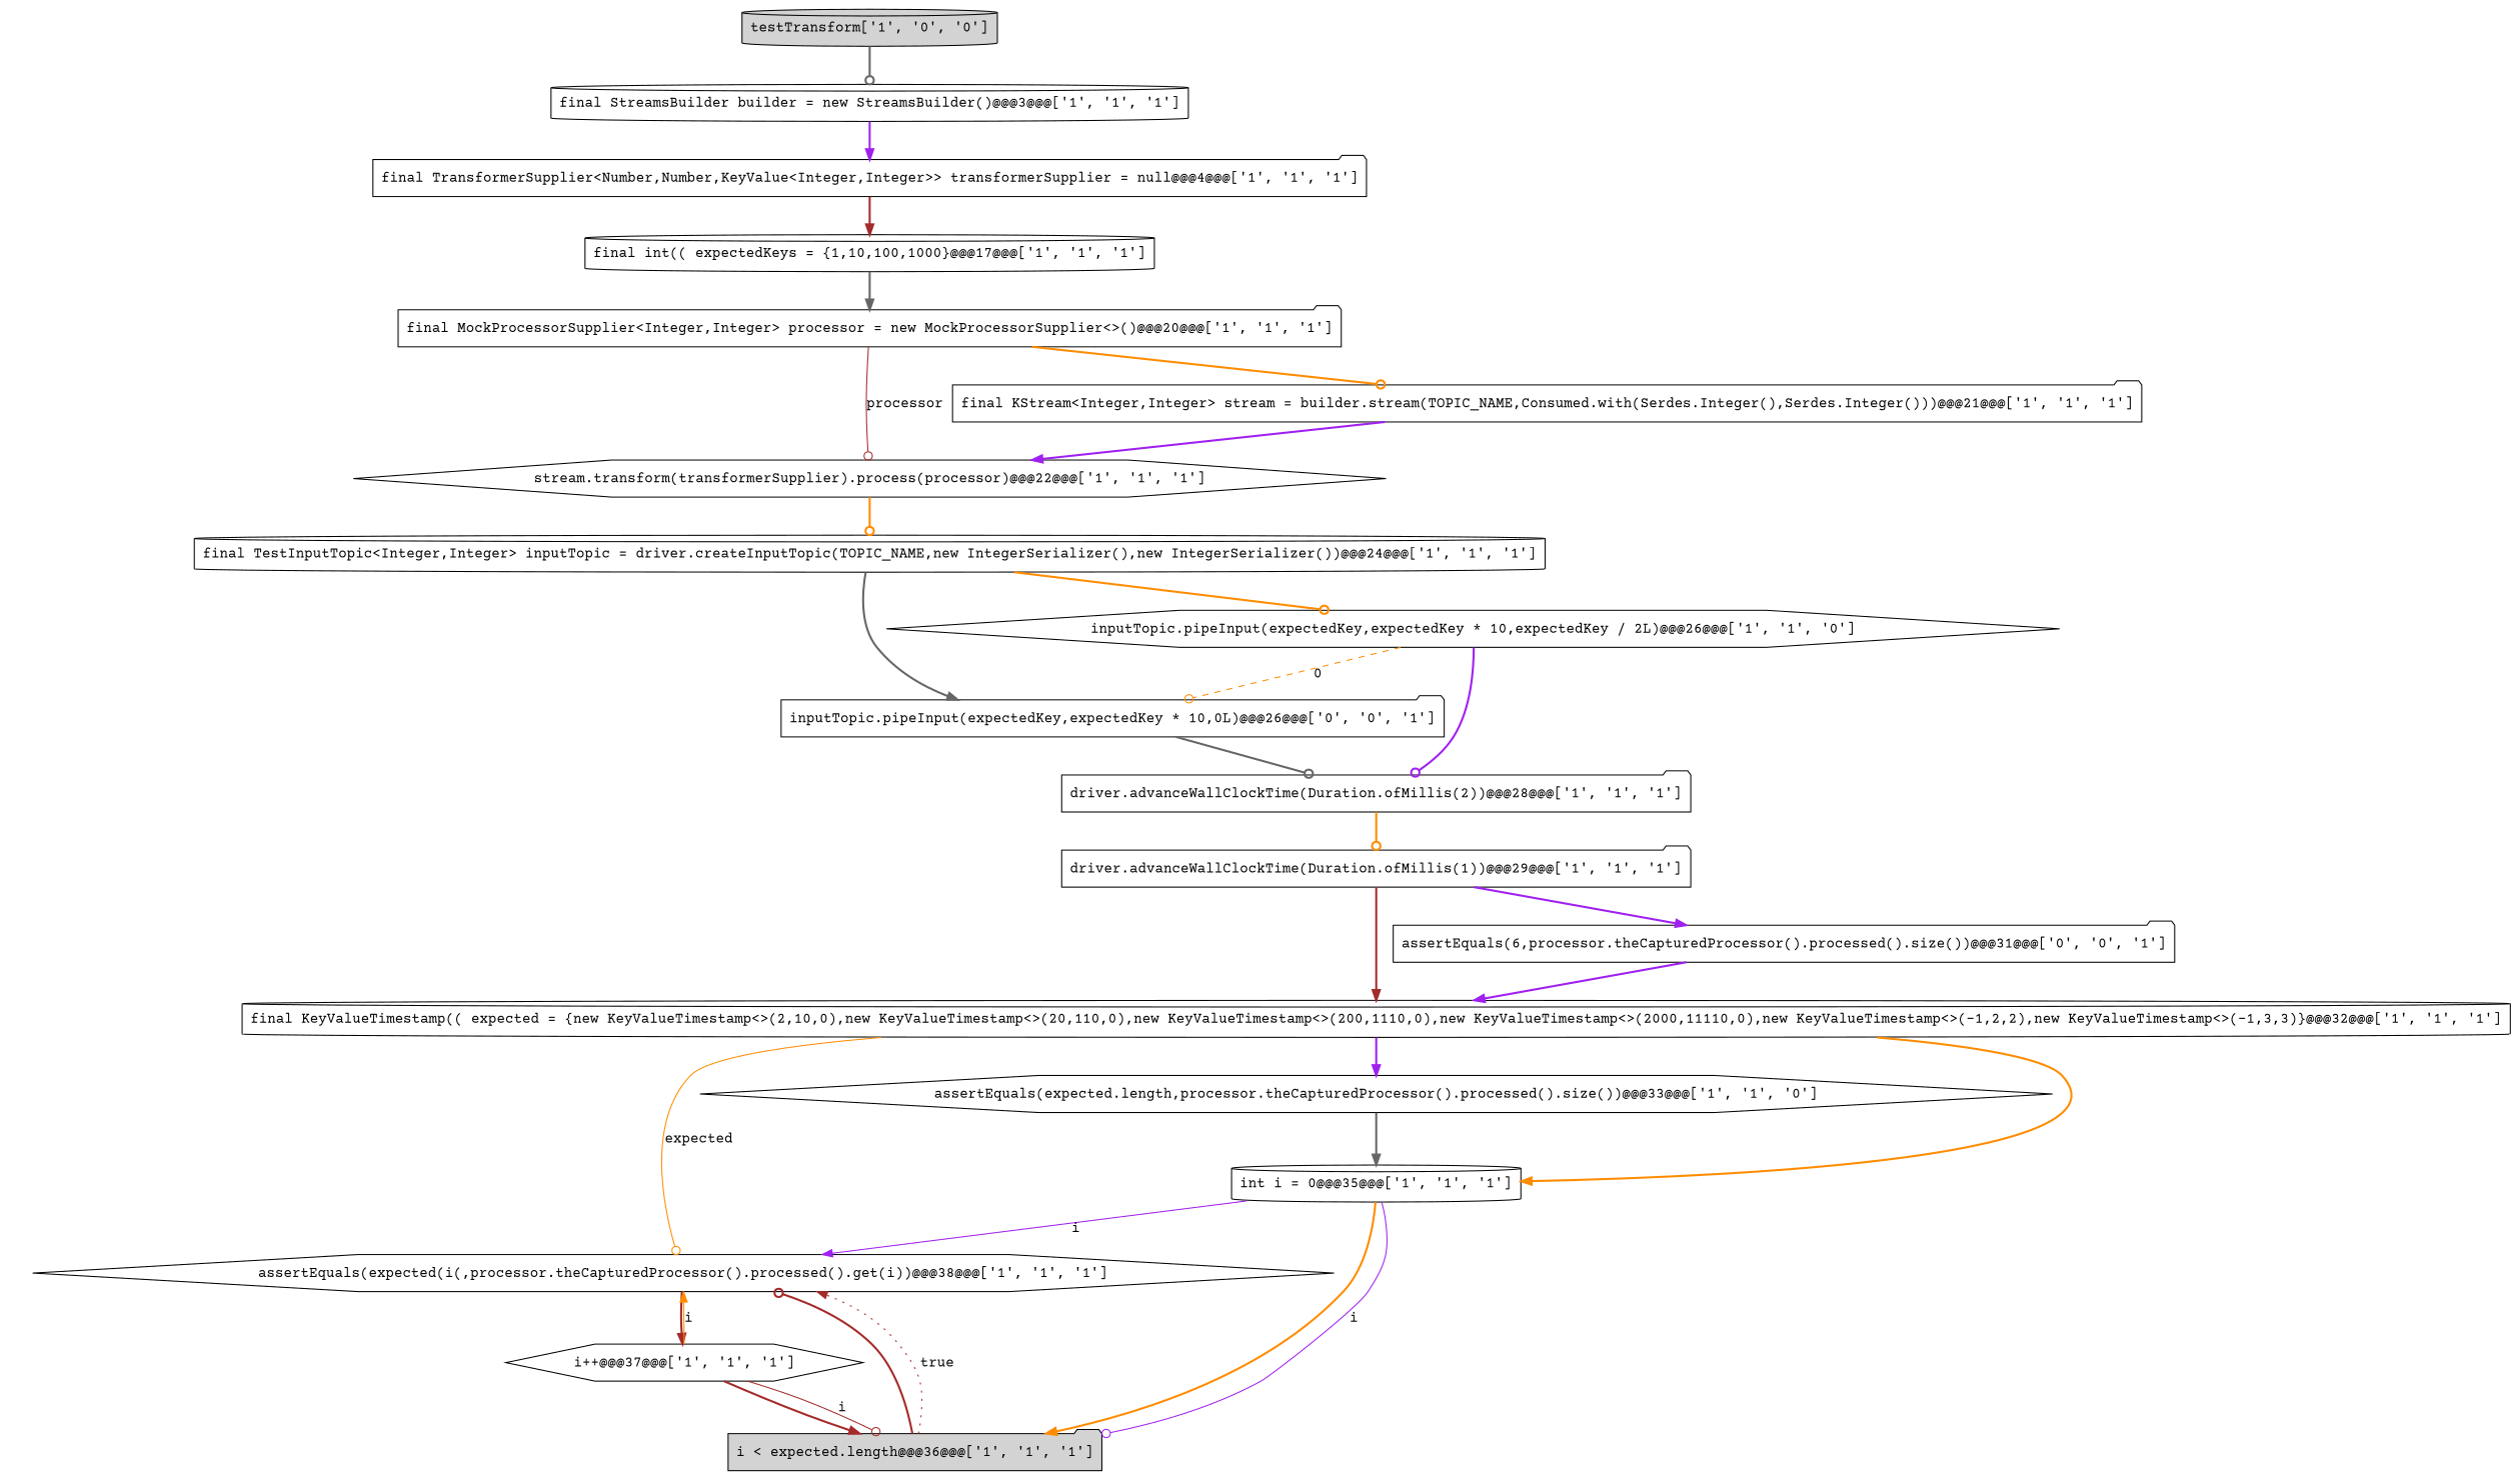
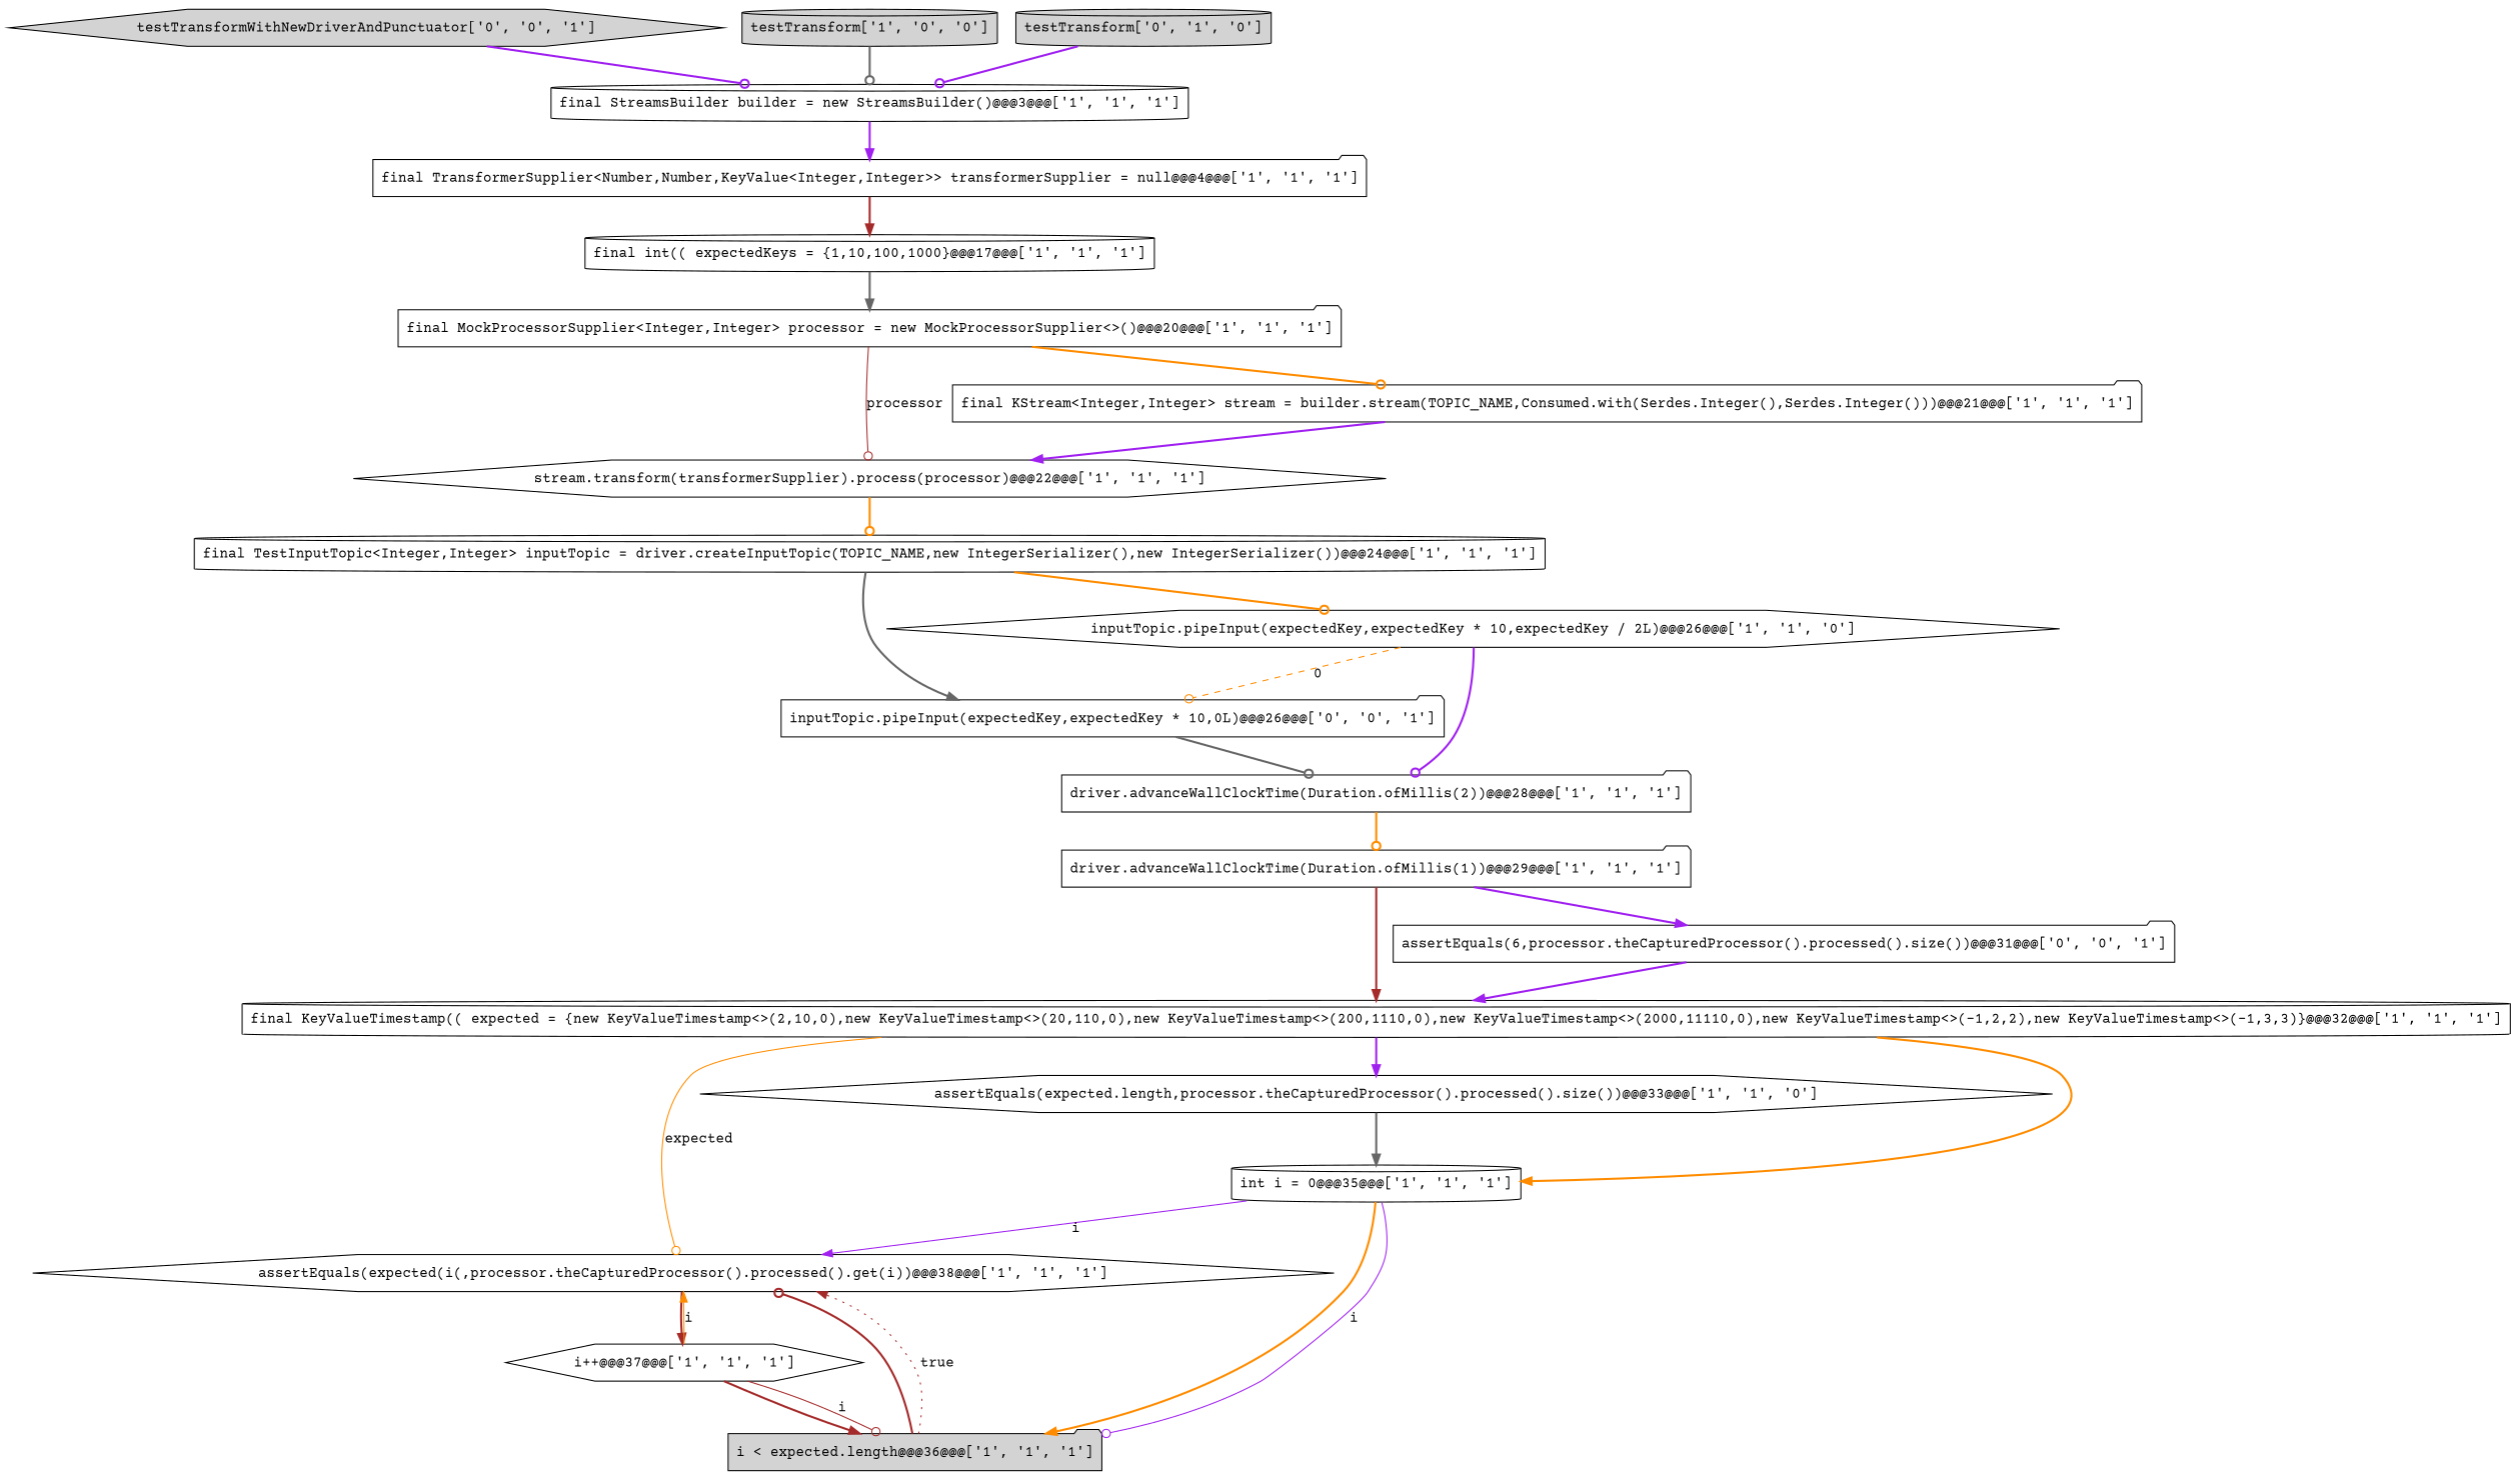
  digraph {
    fontname="Courier Prime"
    node [fillcolor=white fontname="Courier Prime" shape=folder style=filled]
    edge [arrowhead=normal color=purple fontname="Courier Prime" style=bold]
    n1 [label="final StreamsBuilder builder = new StreamsBuilder()@@@3@@@['1', '1', '1']" shape=cylinder]
    n2 [label="final TransformerSupplier<Number,Number,KeyValue<Integer,Integer>> transformerSupplier = null@@@4@@@['1', '1', '1']"]
    n3 [label="final int(( expectedKeys = {1,10,100,1000}@@@17@@@['1', '1', '1']" shape=cylinder]
    n4 [label="final TestInputTopic<Integer,Integer> inputTopic = driver.createInputTopic(TOPIC_NAME,new IntegerSerializer(),new IntegerSerializer())@@@24@@@['1', '1', '1']" shape=cylinder]
    n5 [label="inputTopic.pipeInput(expectedKey,expectedKey * 10,0L)@@@26@@@['0', '0', '1']"]
    n6 [label="inputTopic.pipeInput(expectedKey,expectedKey * 10,expectedKey / 2L)@@@26@@@['1', '1', '0']" shape=hexagon]
    n7 [label="driver.advanceWallClockTime(Duration.ofMillis(2))@@@28@@@['1', '1', '1']"]
    n8 [label="final KeyValueTimestamp(( expected = {new KeyValueTimestamp<>(2,10,0),new KeyValueTimestamp<>(20,110,0),new KeyValueTimestamp<>(200,1110,0),new KeyValueTimestamp<>(2000,11110,0),new KeyValueTimestamp<>(-1,2,2),new KeyValueTimestamp<>(-1,3,3)}@@@32@@@['1', '1', '1']" shape=cylinder]
    n9 [label="assertEquals(expected(i(,processor.theCapturedProcessor().processed().get(i))@@@38@@@['1', '1', '1']" shape=hexagon]
    n10 [label="assertEquals(expected.length,processor.theCapturedProcessor().processed().size())@@@33@@@['1', '1', '0']" shape=hexagon]
    n11 [label="int i = 0@@@35@@@['1', '1', '1']" shape=cylinder]
    n12 [label="i++@@@37@@@['1', '1', '1']" shape=hexagon]
    n13 [fillcolor=lightgray label="i < expected.length@@@36@@@['1', '1', '1']"]
    n14 [label="assertEquals(6,processor.theCapturedProcessor().processed().size())@@@31@@@['0', '0', '1']"]
+   n15 [fillcolor=lightgray label="testTransformWithNewDriverAndPunctuator['0', '0', '1']" shape=hexagon]
    n16 [label="final MockProcessorSupplier<Integer,Integer> processor = new MockProcessorSupplier<>()@@@20@@@['1', '1', '1']"]
    n17 [label="stream.transform(transformerSupplier).process(processor)@@@22@@@['1', '1', '1']" shape=hexagon]
    n18 [label="final KStream<Integer,Integer> stream = builder.stream(TOPIC_NAME,Consumed.with(Serdes.Integer(),Serdes.Integer()))@@@21@@@['1', '1', '1']"]
    n19 [label="driver.advanceWallClockTime(Duration.ofMillis(1))@@@29@@@['1', '1', '1']"]
    n20 [fillcolor=lightgray label="testTransform['1', '0', '0']" shape=cylinder]
+   n21 [fillcolor=lightgray label="testTransform['0', '1', '0']" shape=cylinder]
    n1 -> n2
    n2 -> n3 [color=brown]
    n3 -> n16 [color=gray40]
    n4 -> n5 [color=gray40]
    n4 -> n6 [arrowhead=odot color=darkorange]
    n5 -> n7 [arrowhead=odot color=gray40]
    n6 -> n5 [arrowhead=odot color=darkorange label=0 style=dashed]
    n6 -> n7 [arrowhead=odot]
    n7 -> n19 [arrowhead=odot color=darkorange]
    n8 -> n9 [arrowhead=odot color=darkorange label=expected style=solid]
    n8 -> n10
    n8 -> n11 [color=darkorange]
    n9 -> n12 [color=brown]
    n10 -> n11 [color=gray40]
    n11 -> n9 [label=i style=solid]
    n11 -> n13 [color=darkorange]
    n11 -> n13 [arrowhead=odot label=i style=solid]
    n12 -> n9 [color=darkorange label=i style=solid]
    n12 -> n13 [color=brown]
    n12 -> n13 [arrowhead=odot color=brown label=i style=solid]
    n13 -> n9 [arrowhead=odot color=brown]
    n13 -> n9 [color=brown label=true style=dotted]
    n14 -> n8
+   n15 -> n1 [arrowhead=odot]
    n16 -> n17 [arrowhead=odot color=brown label=processor style=solid]
    n16 -> n18 [arrowhead=odot color=darkorange]
    n17 -> n4 [arrowhead=odot color=darkorange]
    n18 -> n17
    n19 -> n8 [color=brown]
    n19 -> n14
    n20 -> n1 [arrowhead=odot color=gray40]
+   n21 -> n1 [arrowhead=odot]
  }
